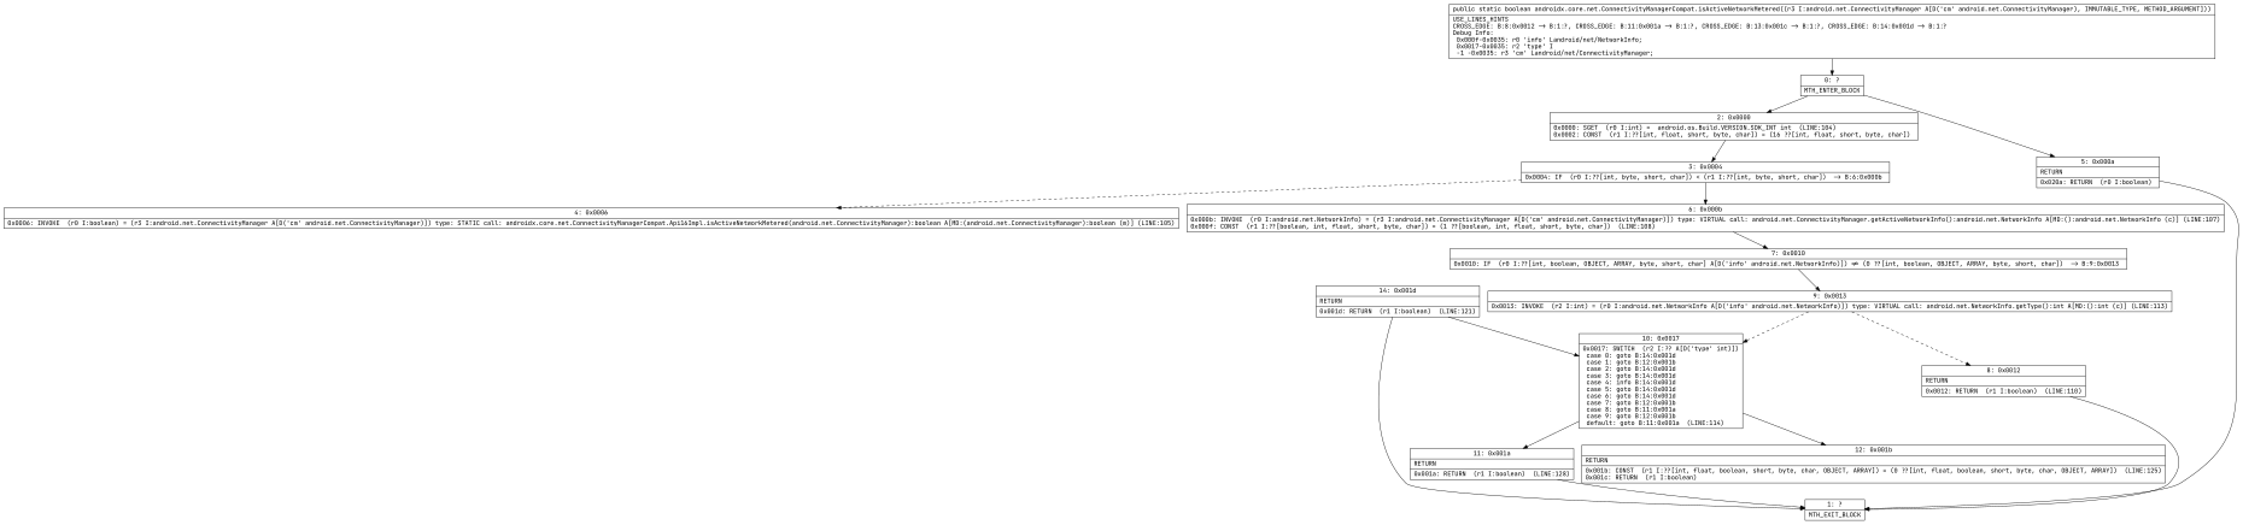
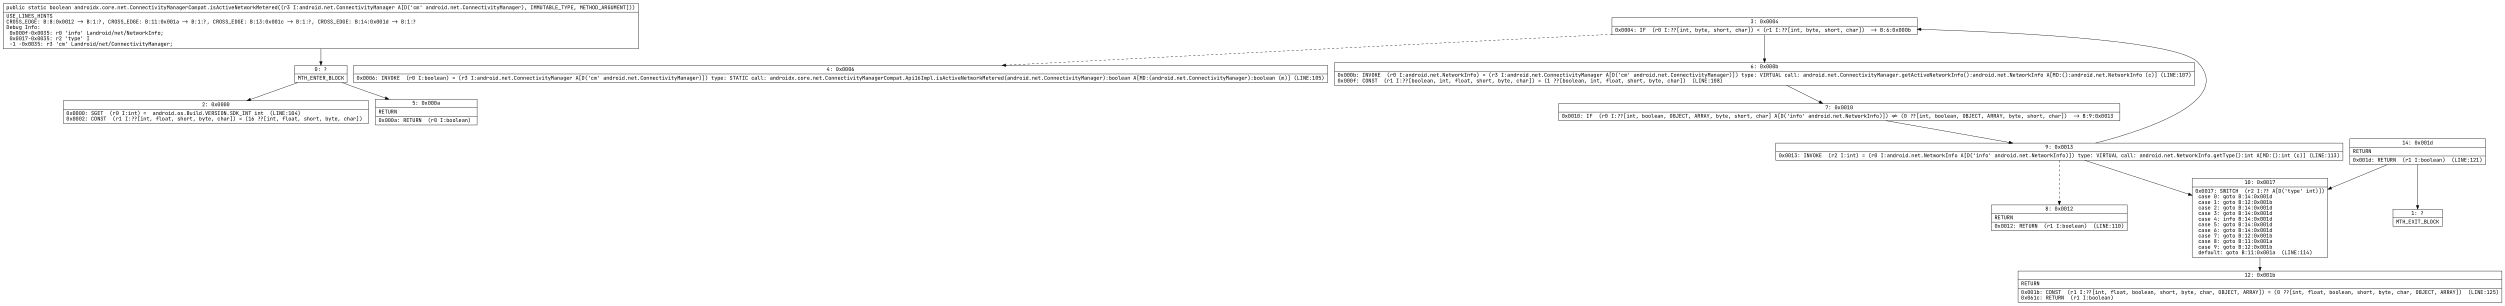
  digraph {
    fontname="JetBrains Mono"
    node [fontname="JetBrains Mono" shape=record]
    edge [fontname="JetBrains Mono"]
    n1 [label="{0\:\ ?|MTH_ENTER_BLOCK\l}"]
    n2 [label="{2\:\ 0x0000|0x0000: SGET  (r0 I:int) =  android.os.Build.VERSION.SDK_INT int  (LINE:104)\l0x0002: CONST  (r1 I:??[int, float, short, byte, char]) = (16 ??[int, float, short, byte, char]) \l}"]
-   n3 [label="{5\:\ 0x000a|RETURN\l|0x020a: RETURN  (r0 I:boolean) \l}"]
+   n3 [label="{5\:\ 0x000a|RETURN\l|0x000a: RETURN  (r0 I:boolean) \l}"]
    n4 [label="{3\:\ 0x0004|0x0004: IF  (r0 I:??[int, byte, short, char]) \< (r1 I:??[int, byte, short, char])  \-\> B:6:0x000b \l}"]
    n5 [label="{4\:\ 0x0006|0x0006: INVOKE  (r0 I:boolean) = (r3 I:android.net.ConnectivityManager A[D('cm' android.net.ConnectivityManager)]) type: STATIC call: androidx.core.net.ConnectivityManagerCompat.Api16Impl.isActiveNetworkMetered(android.net.ConnectivityManager):boolean A[MD:(android.net.ConnectivityManager):boolean (m)] (LINE:105)\l}"]
    n6 [label="{6\:\ 0x000b|0x000b: INVOKE  (r0 I:android.net.NetworkInfo) = (r3 I:android.net.ConnectivityManager A[D('cm' android.net.ConnectivityManager)]) type: VIRTUAL call: android.net.ConnectivityManager.getActiveNetworkInfo():android.net.NetworkInfo A[MD:():android.net.NetworkInfo (c)] (LINE:107)\l0x000f: CONST  (r1 I:??[boolean, int, float, short, byte, char]) = (1 ??[boolean, int, float, short, byte, char])  (LINE:108)\l}"]
    n7 [label="{7\:\ 0x0010|0x0010: IF  (r0 I:??[int, boolean, OBJECT, ARRAY, byte, short, char] A[D('info' android.net.NetworkInfo)]) != (0 ??[int, boolean, OBJECT, ARRAY, byte, short, char])  \-\> B:9:0x0013 \l}"]
    n8 [label="{1\:\ ?|MTH_EXIT_BLOCK\l}"]
    n9 [label="{9\:\ 0x0013|0x0013: INVOKE  (r2 I:int) = (r0 I:android.net.NetworkInfo A[D('info' android.net.NetworkInfo)]) type: VIRTUAL call: android.net.NetworkInfo.getType():int A[MD:():int (c)] (LINE:113)\l}"]
    n10 [label="{8\:\ 0x0012|RETURN\l|0x0012: RETURN  (r1 I:boolean)  (LINE:110)\l}"]
    n11 [label="{10\:\ 0x0017|0x0017: SWITCH  (r2 I:?? A[D('type' int)])\l case 0: goto B:14:0x001d\l case 1: goto B:12:0x001b\l case 2: goto B:14:0x001d\l case 3: goto B:14:0x001d\l case 4: info B:14:0x001d\l case 5: goto B:14:0x001d\l case 6: goto B:14:0x001d\l case 7: goto B:12:0x001b\l case 8: goto B:11:0x001a\l case 9: goto B:12:0x001b\l default: goto B:11:0x001a  (LINE:114)\l}"]
-   n12 [label="{11\:\ 0x001a|RETURN\l|0x001a: RETURN  (r1 I:boolean)  (LINE:128)\l}"]
-   n13 [label="{12\:\ 0x001b|RETURN\l|0x001b: CONST  (r1 I:??[int, float, boolean, short, byte, char, OBJECT, ARRAY]) = (0 ??[int, float, boolean, short, byte, char, OBJECT, ARRAY])  (LINE:125)\l0x001c: RETURN  (r1 I:boolean) \l}"]
+   n13 [label="{12\:\ 0x001b|RETURN\l|0x001b: CONST  (r1 I:??[int, float, boolean, short, byte, char, OBJECT, ARRAY]) = (0 ??[int, float, boolean, short, byte, char, OBJECT, ARRAY])  (LINE:125)\l0x061c: RETURN  (r1 I:boolean) \l}"]
    n14 [label="{14\:\ 0x001d|RETURN\l|0x001d: RETURN  (r1 I:boolean)  (LINE:121)\l}"]
    n15 [label="{public static boolean androidx.core.net.ConnectivityManagerCompat.isActiveNetworkMetered((r3 I:android.net.ConnectivityManager A[D('cm' android.net.ConnectivityManager), IMMUTABLE_TYPE, METHOD_ARGUMENT]))  | USE_LINES_HINTS\lCROSS_EDGE: B:8:0x0012 \-\> B:1:?, CROSS_EDGE: B:11:0x001a \-\> B:1:?, CROSS_EDGE: B:13:0x001c \-\> B:1:?, CROSS_EDGE: B:14:0x001d \-\> B:1:?\lDebug Info:\l  0x000f\-0x0035: r0 'info' Landroid\/net\/NetworkInfo;\l  0x0017\-0x0035: r2 'type' I\l  \-1 \-0x0035: r3 'cm' Landroid\/net\/ConnectivityManager;\l}"]
    n1 -> n2
    n1 -> n3
-   n2 -> n4
-   n3 -> n8
+   n9 -> n4
    n4 -> n5 [style=dashed]
    n4 -> n6
    n6 -> n7
    n7 -> n9
    n9 -> n10 [style=dashed]
-   n9 -> n11 [style=dashed]
-   n10 -> n8
-   n11 -> n12
+   n9 -> n11
    n11 -> n13
-   n12 -> n8
    n14 -> n8
    n14 -> n11
    n15 -> n1
  }
